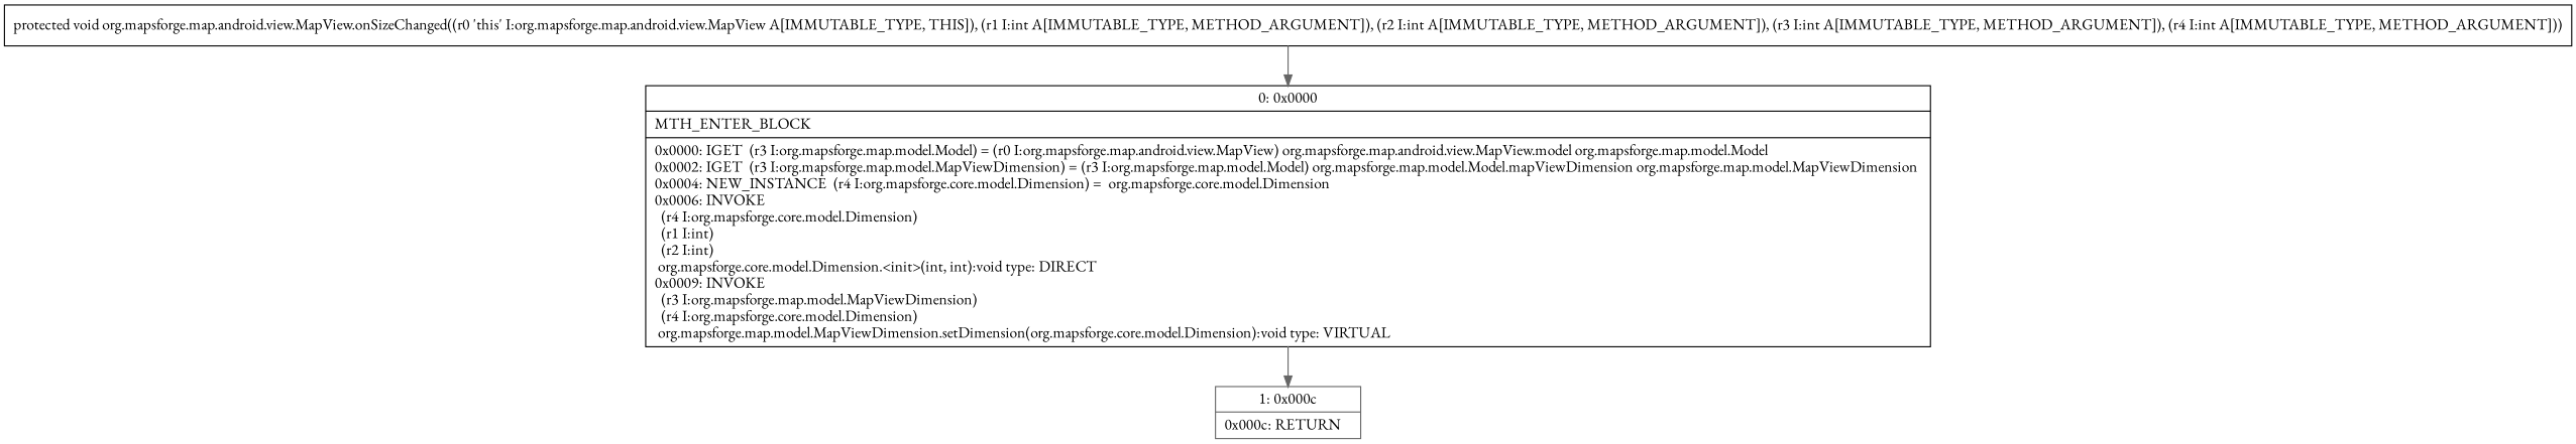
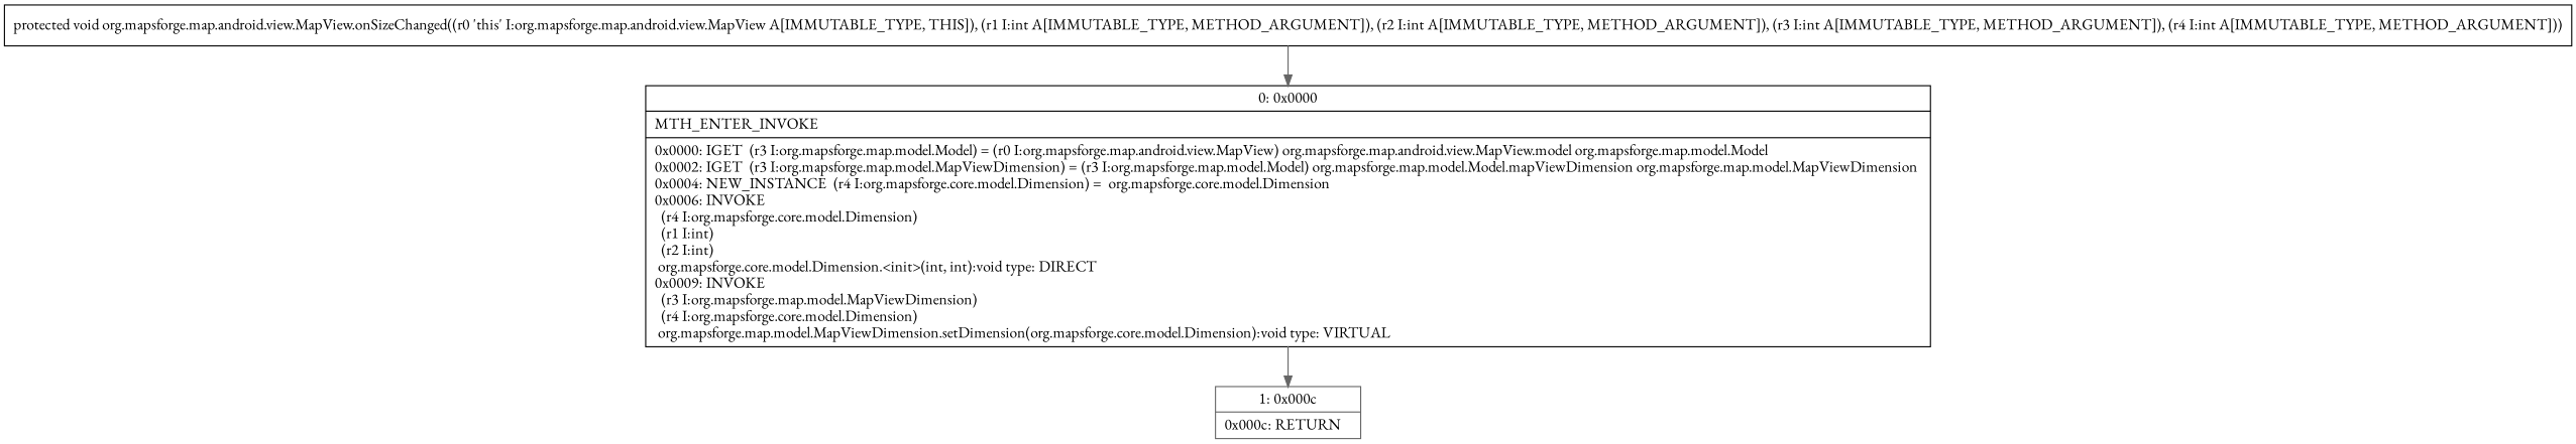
  digraph {
    fontname="EB Garamond"
    node [shape=record color=black fontname="EB Garamond"]
    edge [color=gray40 fontname="EB Garamond"]
-   n1 [label="{0\:\ 0x0000|MTH_ENTER_BLOCK\l|0x0000: IGET  (r3 I:org.mapsforge.map.model.Model) = (r0 I:org.mapsforge.map.android.view.MapView) org.mapsforge.map.android.view.MapView.model org.mapsforge.map.model.Model \l0x0002: IGET  (r3 I:org.mapsforge.map.model.MapViewDimension) = (r3 I:org.mapsforge.map.model.Model) org.mapsforge.map.model.Model.mapViewDimension org.mapsforge.map.model.MapViewDimension \l0x0004: NEW_INSTANCE  (r4 I:org.mapsforge.core.model.Dimension) =  org.mapsforge.core.model.Dimension \l0x0006: INVOKE  \l  (r4 I:org.mapsforge.core.model.Dimension)\l  (r1 I:int)\l  (r2 I:int)\l org.mapsforge.core.model.Dimension.\<init\>(int, int):void type: DIRECT \l0x0009: INVOKE  \l  (r3 I:org.mapsforge.map.model.MapViewDimension)\l  (r4 I:org.mapsforge.core.model.Dimension)\l org.mapsforge.map.model.MapViewDimension.setDimension(org.mapsforge.core.model.Dimension):void type: VIRTUAL \l}"]
+   n1 [label="{0\:\ 0x0000|MTH_ENTER_INVOKE\l|0x0000: IGET  (r3 I:org.mapsforge.map.model.Model) = (r0 I:org.mapsforge.map.android.view.MapView) org.mapsforge.map.android.view.MapView.model org.mapsforge.map.model.Model \l0x0002: IGET  (r3 I:org.mapsforge.map.model.MapViewDimension) = (r3 I:org.mapsforge.map.model.Model) org.mapsforge.map.model.Model.mapViewDimension org.mapsforge.map.model.MapViewDimension \l0x0004: NEW_INSTANCE  (r4 I:org.mapsforge.core.model.Dimension) =  org.mapsforge.core.model.Dimension \l0x0006: INVOKE  \l  (r4 I:org.mapsforge.core.model.Dimension)\l  (r1 I:int)\l  (r2 I:int)\l org.mapsforge.core.model.Dimension.\<init\>(int, int):void type: DIRECT \l0x0009: INVOKE  \l  (r3 I:org.mapsforge.map.model.MapViewDimension)\l  (r4 I:org.mapsforge.core.model.Dimension)\l org.mapsforge.map.model.MapViewDimension.setDimension(org.mapsforge.core.model.Dimension):void type: VIRTUAL \l}"]
    n2 [label="{1\:\ 0x000c|0x000c: RETURN   \l}" color=gray40]
    n3 [label="{protected void org.mapsforge.map.android.view.MapView.onSizeChanged((r0 'this' I:org.mapsforge.map.android.view.MapView A[IMMUTABLE_TYPE, THIS]), (r1 I:int A[IMMUTABLE_TYPE, METHOD_ARGUMENT]), (r2 I:int A[IMMUTABLE_TYPE, METHOD_ARGUMENT]), (r3 I:int A[IMMUTABLE_TYPE, METHOD_ARGUMENT]), (r4 I:int A[IMMUTABLE_TYPE, METHOD_ARGUMENT])) }"]
    n1 -> n2
    n3 -> n1
  }
